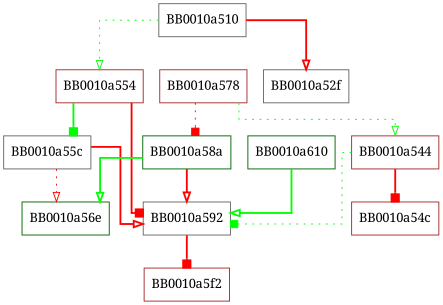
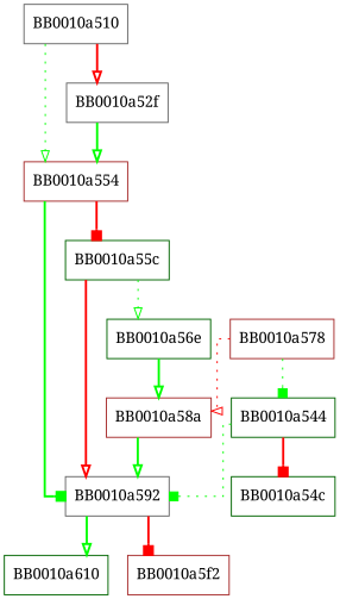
  digraph {
    fontname="Noto Serif"
    splines=ortho
    node [color=darkgreen fontname="Noto Serif" shape=box]
    edge [arrowhead=onormal color=red fontname="Noto Serif" style=bold]
    BB0010a510 [color=gray40]
    n2 [color=brown label=BB0010a554]
    BB0010a52f [color=gray40]
    BB0010a592 [color=gray40]
-   BB0010a55c [color=gray40]
+   BB0010a55c
    BB0010a610
    BB0010a5f2 [color=brown]
    BB0010a56e
    BB0010a578 [color=brown]
-   BB0010a544 [color=brown]
-   BB0010a58a
-   BB0010a54c [color=brown]
+   BB0010a544
+   BB0010a58a [color=brown]
+   BB0010a54c
    BB0010a510 -> n2 [color=green style=dotted]
    BB0010a510 -> BB0010a52f
-   n2 -> BB0010a592 [arrowhead=box]
-   n2 -> BB0010a55c [arrowhead=box color=green]
-   BB0010a610 -> BB0010a592 [color=green]
+   n2 -> BB0010a592 [arrowhead=box color=green]
+   n2 -> BB0010a55c [arrowhead=box]
+   BB0010a52f -> n2 [color=green]
+   BB0010a592 -> BB0010a610 [color=green]
    BB0010a592 -> BB0010a5f2 [arrowhead=box]
    BB0010a55c -> BB0010a592
-   BB0010a55c -> BB0010a56e [style=dotted]
-   BB0010a578 -> BB0010a544 [color=green style=dotted]
-   BB0010a578 -> BB0010a58a [arrowhead=box style=dotted]
+   BB0010a55c -> BB0010a56e [color=green style=dotted]
+   BB0010a578 -> BB0010a544 [arrowhead=box color=green style=dotted]
+   BB0010a578 -> BB0010a58a [style=dotted]
    BB0010a544 -> BB0010a592 [arrowhead=box color=green style=dotted]
    BB0010a544 -> BB0010a54c [arrowhead=box]
-   BB0010a58a -> BB0010a592
-   BB0010a58a -> BB0010a56e [color=green]
+   BB0010a58a -> BB0010a592 [color=green]
+   BB0010a56e -> BB0010a58a [color=green]
  }
